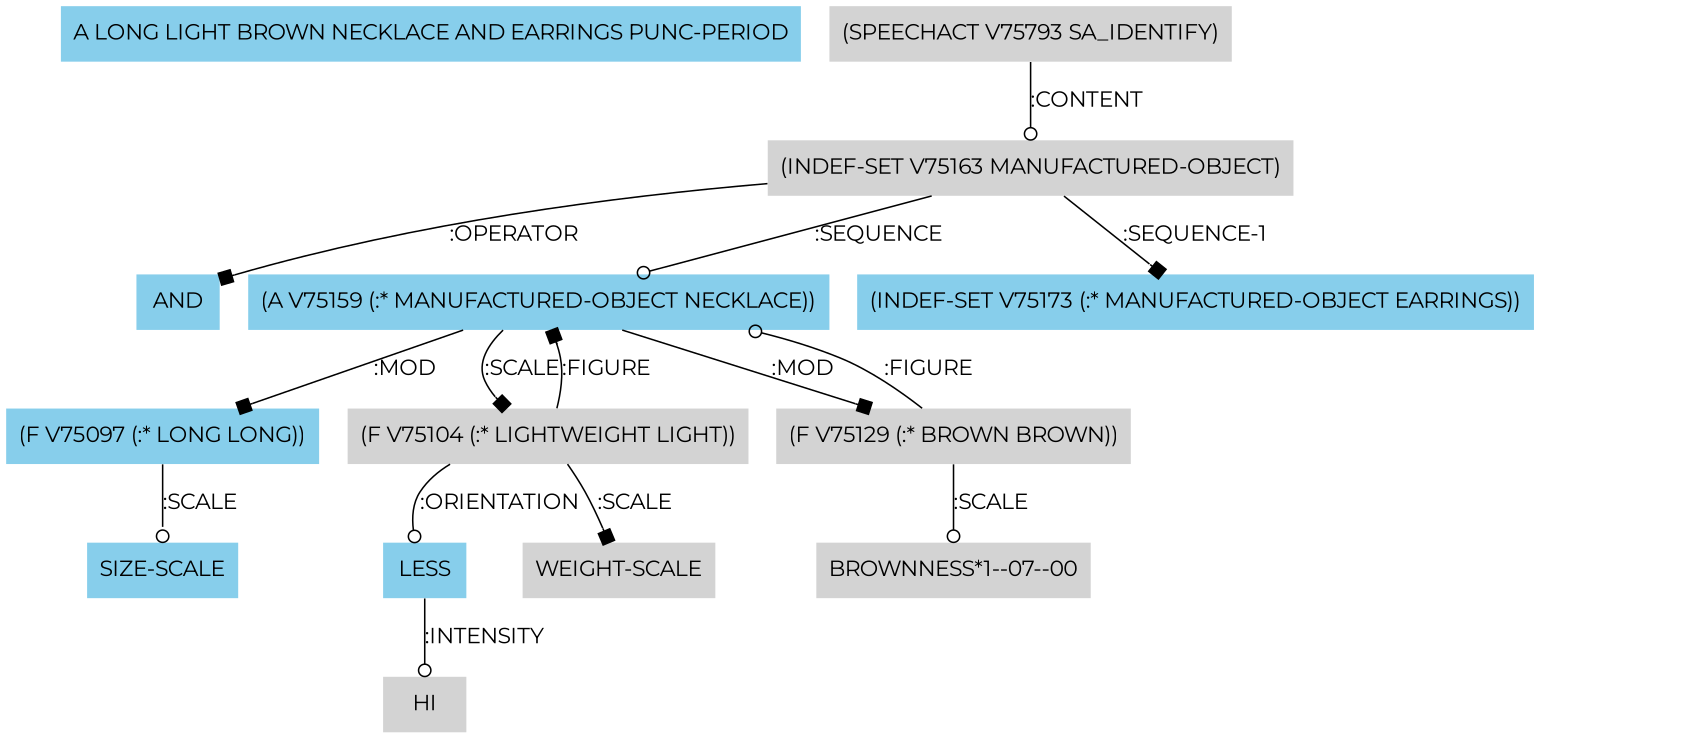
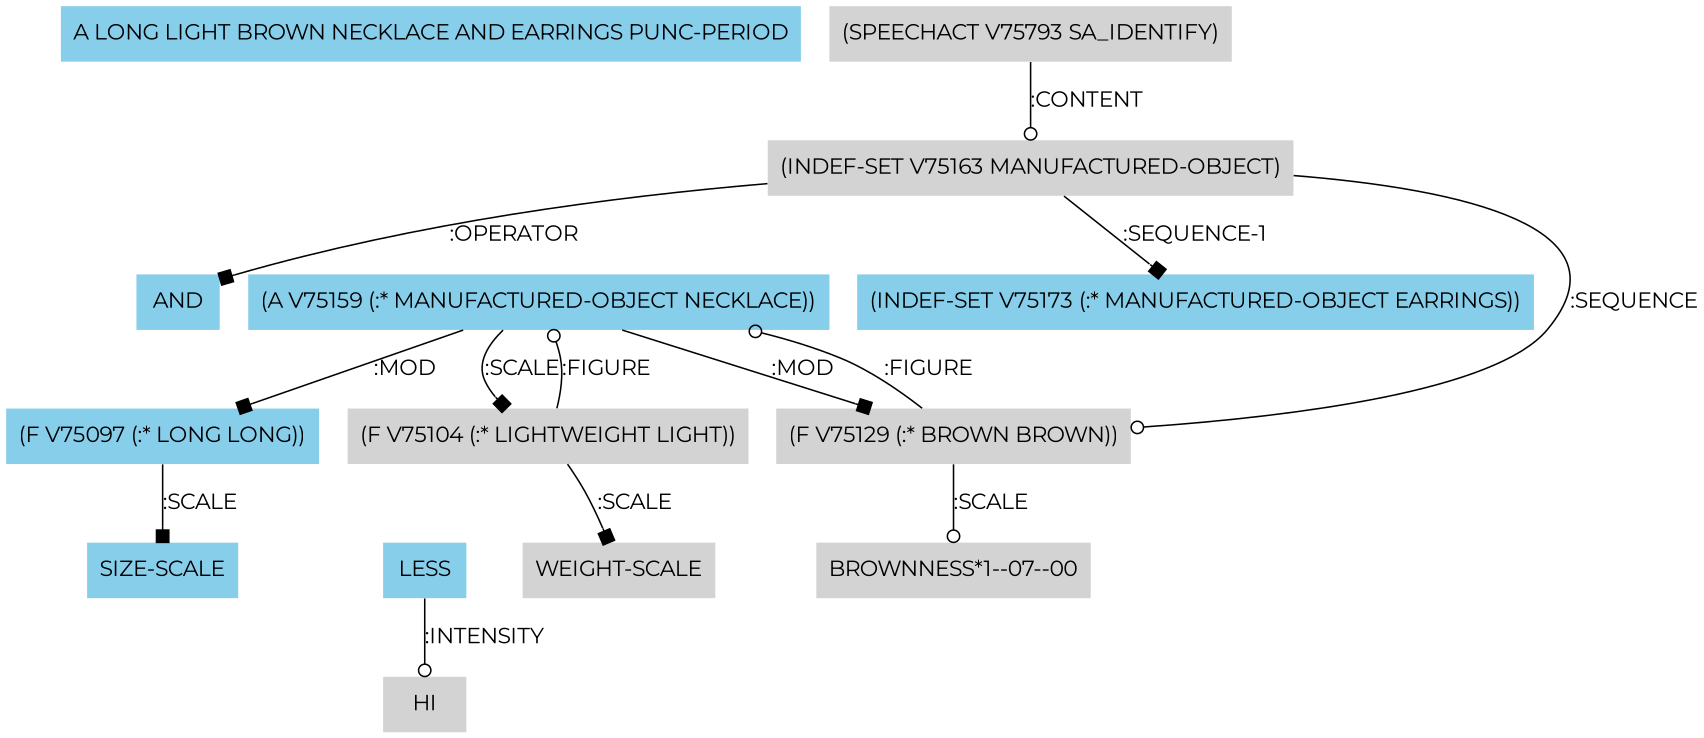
  digraph {
    fontname=Montserrat
    node [fillcolor=skyblue fontname=Montserrat shape=none style=filled]
    edge [arrowhead=odot fontname=Montserrat]
    "A LONG LIGHT BROWN NECKLACE AND EARRINGS PUNC-PERIOD"
    n2 [fillcolor=lightgrey label="(SPEECHACT V75793 SA_IDENTIFY)"]
    n3 [fillcolor=lightgrey label="(INDEF-SET V75163 MANUFACTURED-OBJECT)"]
    n4 [label=AND]
    n5 [label="(A V75159 (:* MANUFACTURED-OBJECT NECKLACE))"]
    n6 [label="(INDEF-SET V75173 (:* MANUFACTURED-OBJECT EARRINGS))"]
    n7 [label="(F V75097 (:* LONG LONG))"]
    n8 [fillcolor=lightgrey label="(F V75104 (:* LIGHTWEIGHT LIGHT))"]
    n9 [fillcolor=lightgrey label="(F V75129 (:* BROWN BROWN))"]
    n10 [label="SIZE-SCALE"]
    n11 [label=LESS]
    n12 [fillcolor=lightgrey label="WEIGHT-SCALE"]
    n13 [fillcolor=lightgrey label="BROWNNESS*1--07--00"]
    n14 [fillcolor=lightgrey label=HI]
    n2 -> n3 [label=":CONTENT"]
    n3 -> n4 [arrowhead=box label=":OPERATOR"]
-   n3 -> n5 [label=":SEQUENCE"]
+   n3 -> n9 [label=":SEQUENCE"]
    n3 -> n6 [arrowhead=box label=":SEQUENCE-1"]
    n5 -> n7 [arrowhead=box label=":MOD"]
    n5 -> n8 [arrowhead=box label=":SCALE"]
    n5 -> n9 [arrowhead=box label=":MOD"]
-   n7 -> n10 [label=":SCALE"]
-   n8 -> n5 [arrowhead=box label=":FIGURE"]
-   n8 -> n11 [label=":ORIENTATION"]
+   n7 -> n10 [arrowhead=box label=":SCALE"]
+   n8 -> n5 [label=":FIGURE"]
    n8 -> n12 [arrowhead=box label=":SCALE"]
    n9 -> n5 [label=":FIGURE"]
    n9 -> n13 [label=":SCALE"]
    n11 -> n14 [label=":INTENSITY"]
  }
